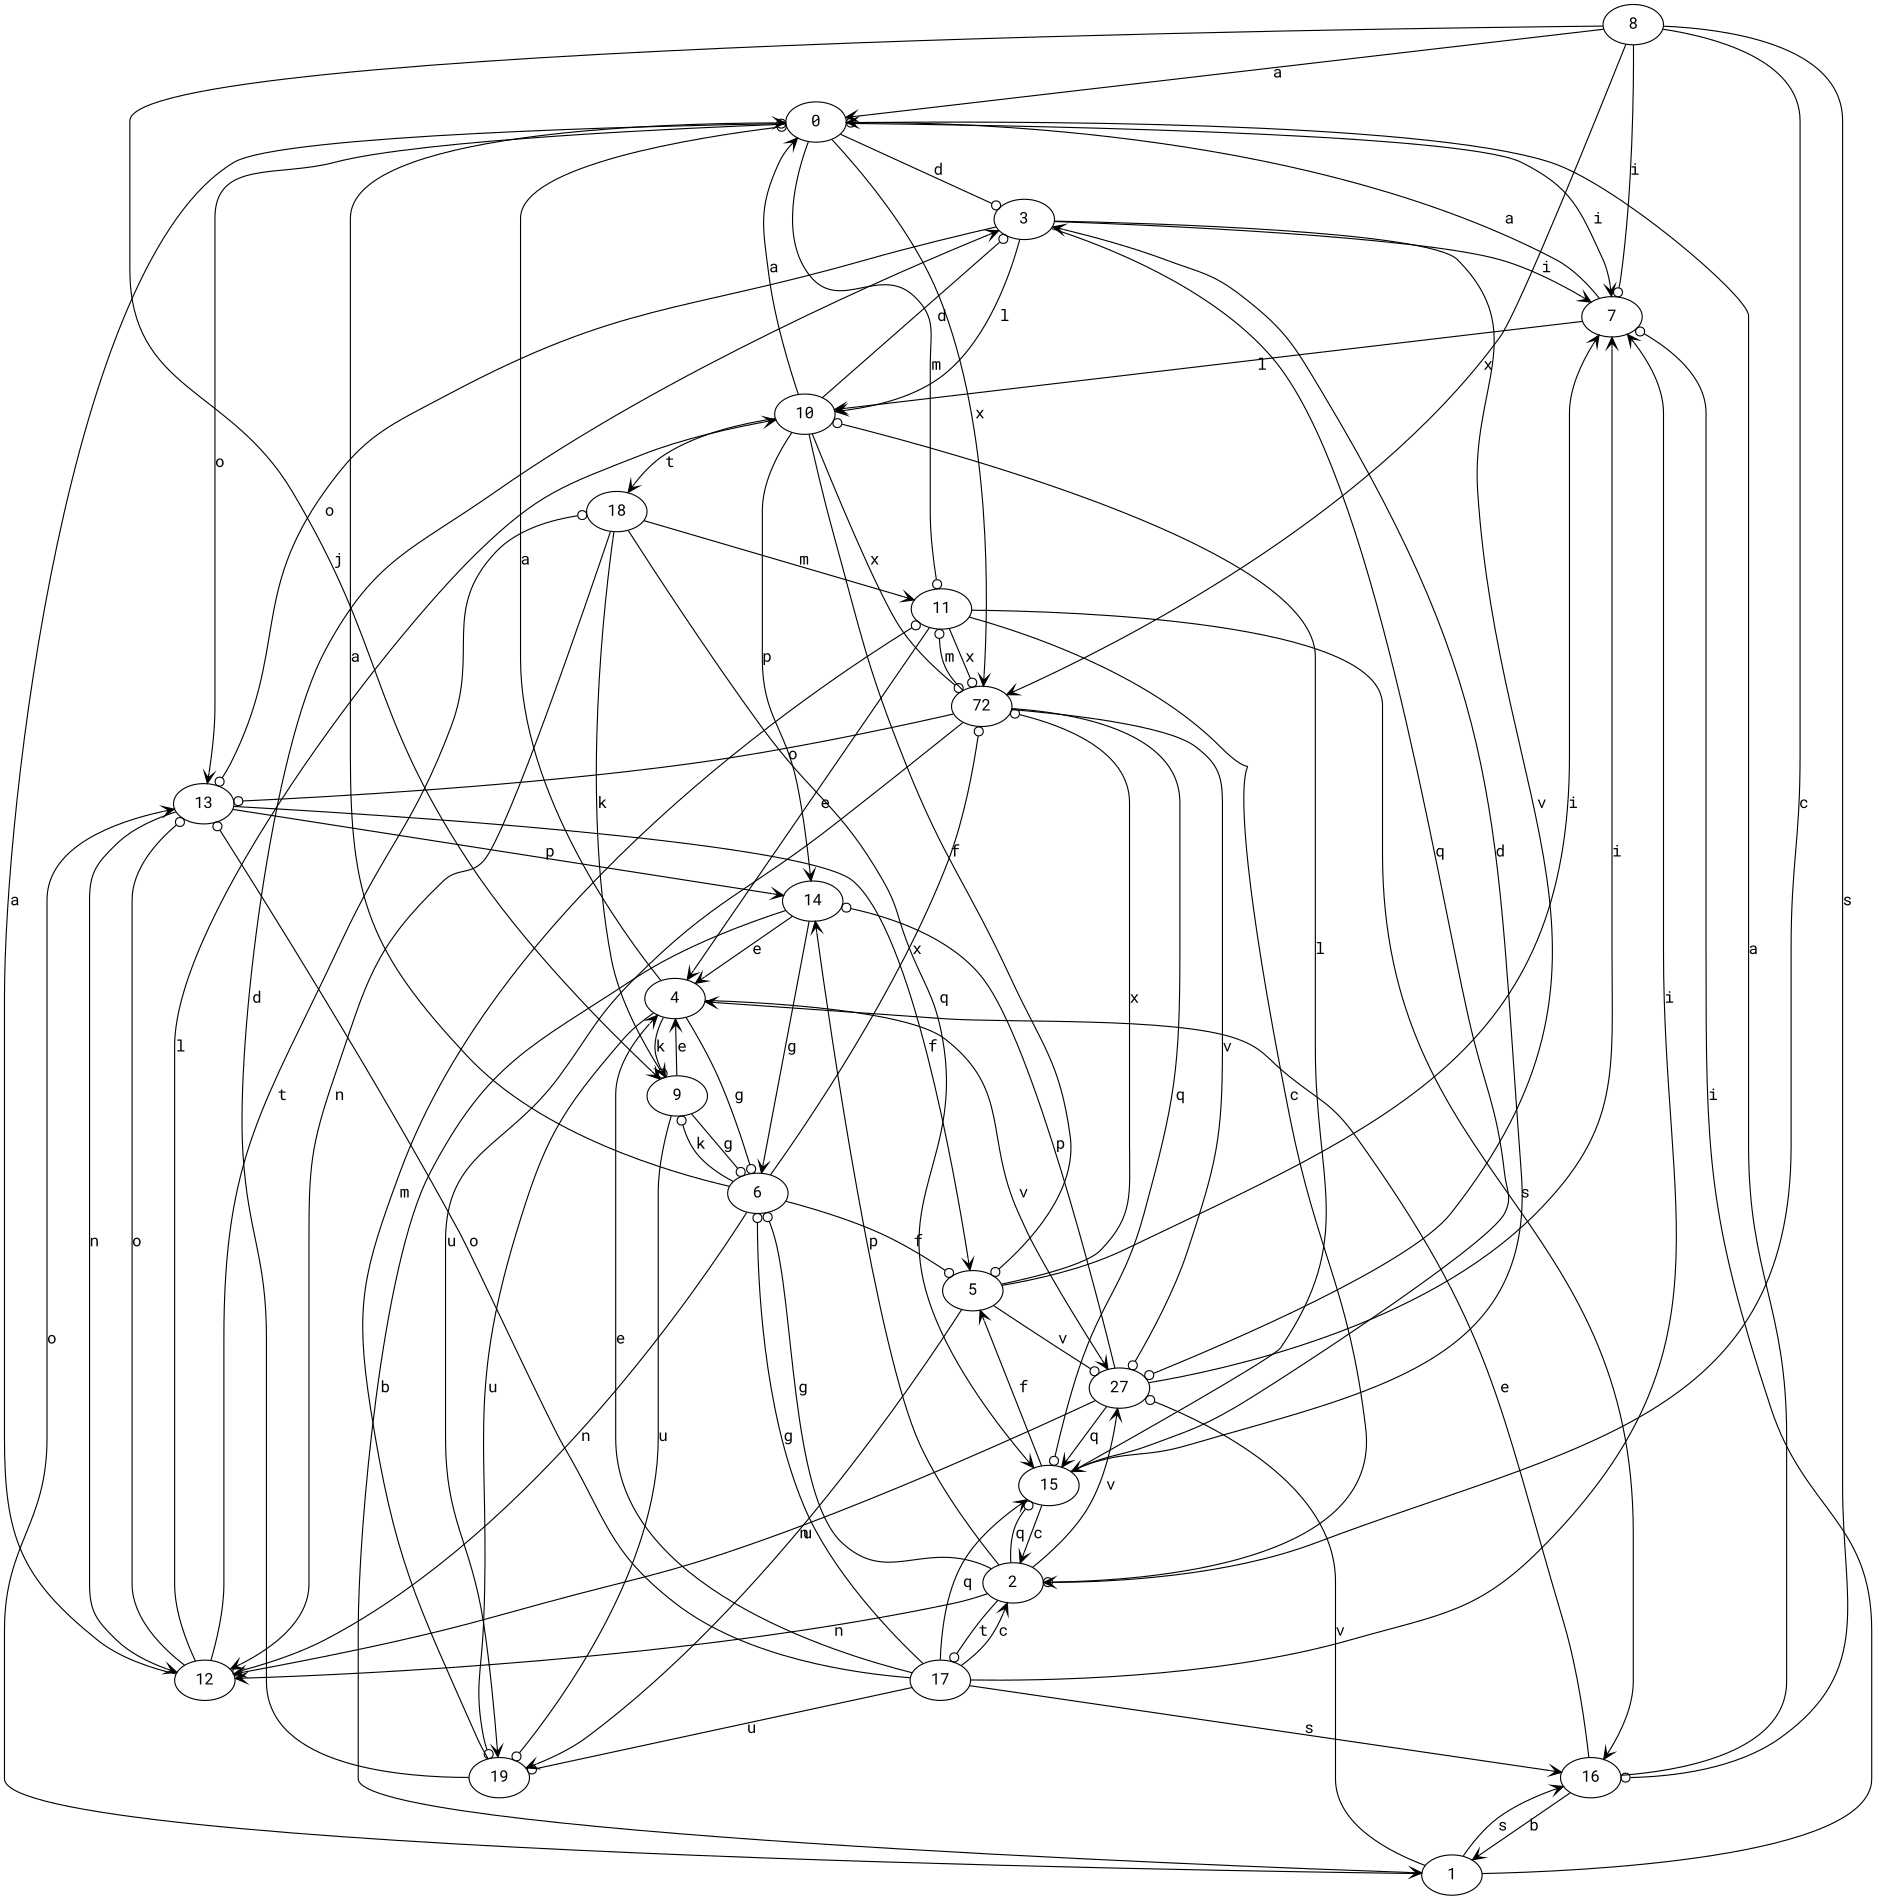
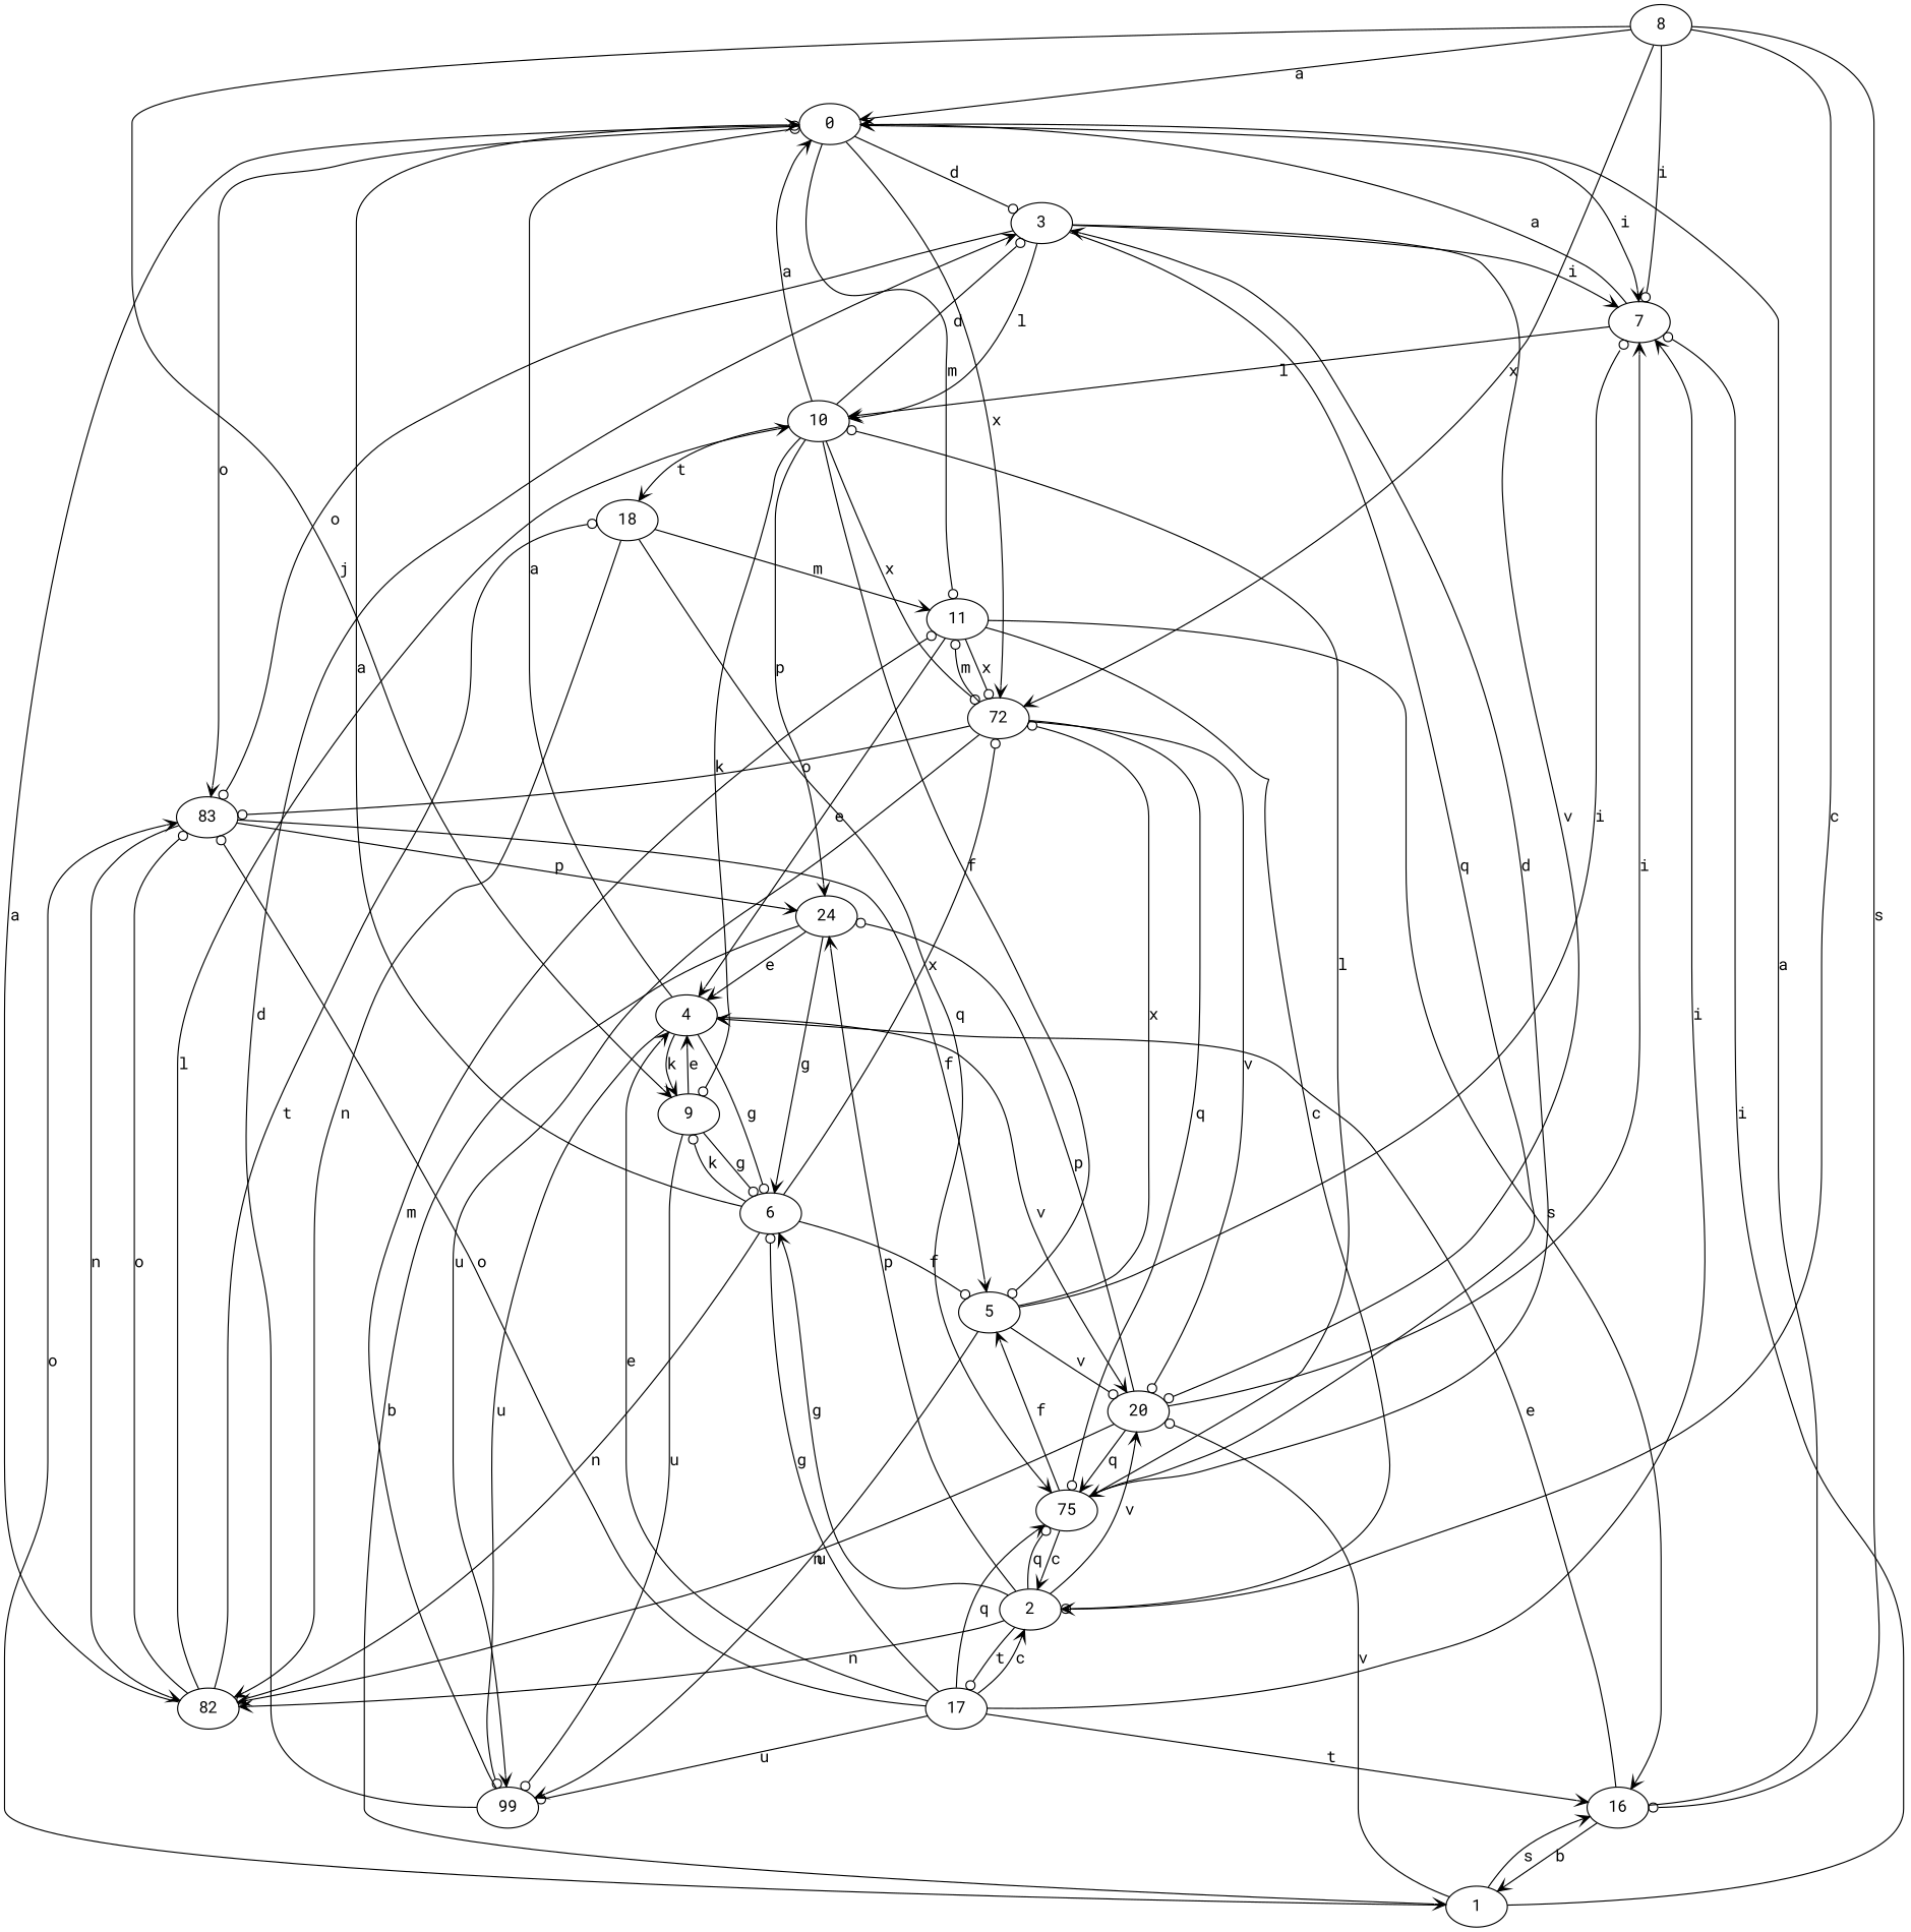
  strict digraph {
    fontname="Roboto Mono"
    node [fontname="Roboto Mono"]
    edge [arrowhead=vee fontname="Roboto Mono"]
    0
    3
    7
    11
-   13
+   13 [label=83]
    n6 [label=72]
-   20 [label=27]
-   15
+   20
+   15 [label=75]
    10
    16
    2
    4
-   12
-   14
+   12 [label=82]
+   14 [label=24]
    5
-   19
+   19 [label=99]
    1
    6
    17
    9
    18
    8
    0 -> 3 [arrowhead=odot label=d]
    0 -> 7 [label=i]
    0 -> 11 [arrowhead=odot label=m]
    0 -> 13 [label=o]
    0 -> n6 [label=x]
    3 -> 7 [label=i]
    3 -> 13 [arrowhead=odot label=o]
    3 -> 20 [arrowhead=odot label=v]
    3 -> 15 [label=q]
    3 -> 10 [label=l]
    7 -> 0 [label=a]
    7 -> 10 [label=l]
    11 -> n6 [arrowhead=odot label=x]
    11 -> 16 [label=s]
    11 -> 2 [arrowhead=odot label=c]
    11 -> 4 [label=e]
    13 -> 12 [label=n]
    13 -> 14 [label=p]
    13 -> 5 [label=f]
    n6 -> 11 [arrowhead=odot label=m]
    n6 -> 13 [arrowhead=odot label=o]
    n6 -> 20 [arrowhead=odot label=v]
    n6 -> 15 [arrowhead=odot label=q]
    n6 -> 19 [label=u]
    20 -> 7 [label=i]
    20 -> 15 [label=q]
    20 -> 12 [label=n]
    20 -> 14 [arrowhead=odot label=p]
    15 -> 3 [label=d]
    15 -> 10 [arrowhead=odot label=l]
    15 -> 2 [label=c]
    15 -> 5 [label=f]
    10 -> 0 [label=a]
    10 -> 3 [arrowhead=odot label=d]
    10 -> n6 [arrowhead=odot label=x]
    10 -> 14 [label=p]
    10 -> 5 [arrowhead=odot label=f]
    10 -> 18 [label=t]
-   16 -> 0 [arrowhead=odot label=a]
+   16 -> 0 [label=a]
    16 -> 4 [label=e]
    16 -> 1 [label=b]
    2 -> 20 [label=v]
    2 -> 15 [arrowhead=odot label=q]
    2 -> 12 [label=n]
    2 -> 14 [label=p]
-   2 -> 6 [arrowhead=odot label=g]
+   2 -> 6 [label=g]
    2 -> 17 [arrowhead=odot label=t]
    4 -> 0 [arrowhead=odot label=a]
    4 -> 20 [label=v]
    4 -> 19 [arrowhead=odot label=u]
    4 -> 6 [arrowhead=odot label=g]
    4 -> 9 [label=k]
    12 -> 0 [arrowhead=odot label=a]
    12 -> 13 [arrowhead=odot label=o]
    12 -> 10 [label=l]
    12 -> 18 [arrowhead=odot label=t]
    14 -> 4 [label=e]
    14 -> 1 [label=b]
    14 -> 6 [label=g]
-   5 -> 7 [label=i]
+   5 -> 7 [arrowhead=odot label=i]
    5 -> n6 [arrowhead=odot label=x]
    5 -> 20 [arrowhead=odot label=v]
    5 -> 19 [label=u]
    19 -> 3 [label=d]
    19 -> 11 [arrowhead=odot label=m]
    1 -> 7 [arrowhead=odot label=i]
    1 -> 13 [label=o]
    1 -> 20 [arrowhead=odot label=v]
    1 -> 16 [label=s]
    6 -> 0 [label=a]
    6 -> n6 [arrowhead=odot label=x]
    6 -> 12 [arrowhead=odot label=n]
    6 -> 5 [arrowhead=odot label=f]
    6 -> 9 [arrowhead=odot label=k]
    17 -> 7 [label=i]
    17 -> 13 [arrowhead=odot label=o]
    17 -> 15 [label=q]
-   17 -> 16 [label=s]
+   17 -> 16 [label=t]
    17 -> 2 [label=c]
    17 -> 4 [label=e]
    17 -> 19 [arrowhead=odot label=u]
    17 -> 6 [arrowhead=odot label=g]
    9 -> 4 [label=e]
    9 -> 19 [arrowhead=odot label=u]
    9 -> 6 [arrowhead=odot label=g]
    18 -> 11 [label=m]
    18 -> 15 [label=q]
    18 -> 12 [label=n]
-   18 -> 9 [arrowhead=odot label=k]
+   10 -> 9 [arrowhead=odot label=k]
    8 -> 0 [label=a]
    8 -> 7 [arrowhead=odot label=i]
    8 -> n6 [label=x]
    8 -> 16 [arrowhead=odot label=s]
    8 -> 2 [label=c]
    8 -> 9 [label=j]
  }
